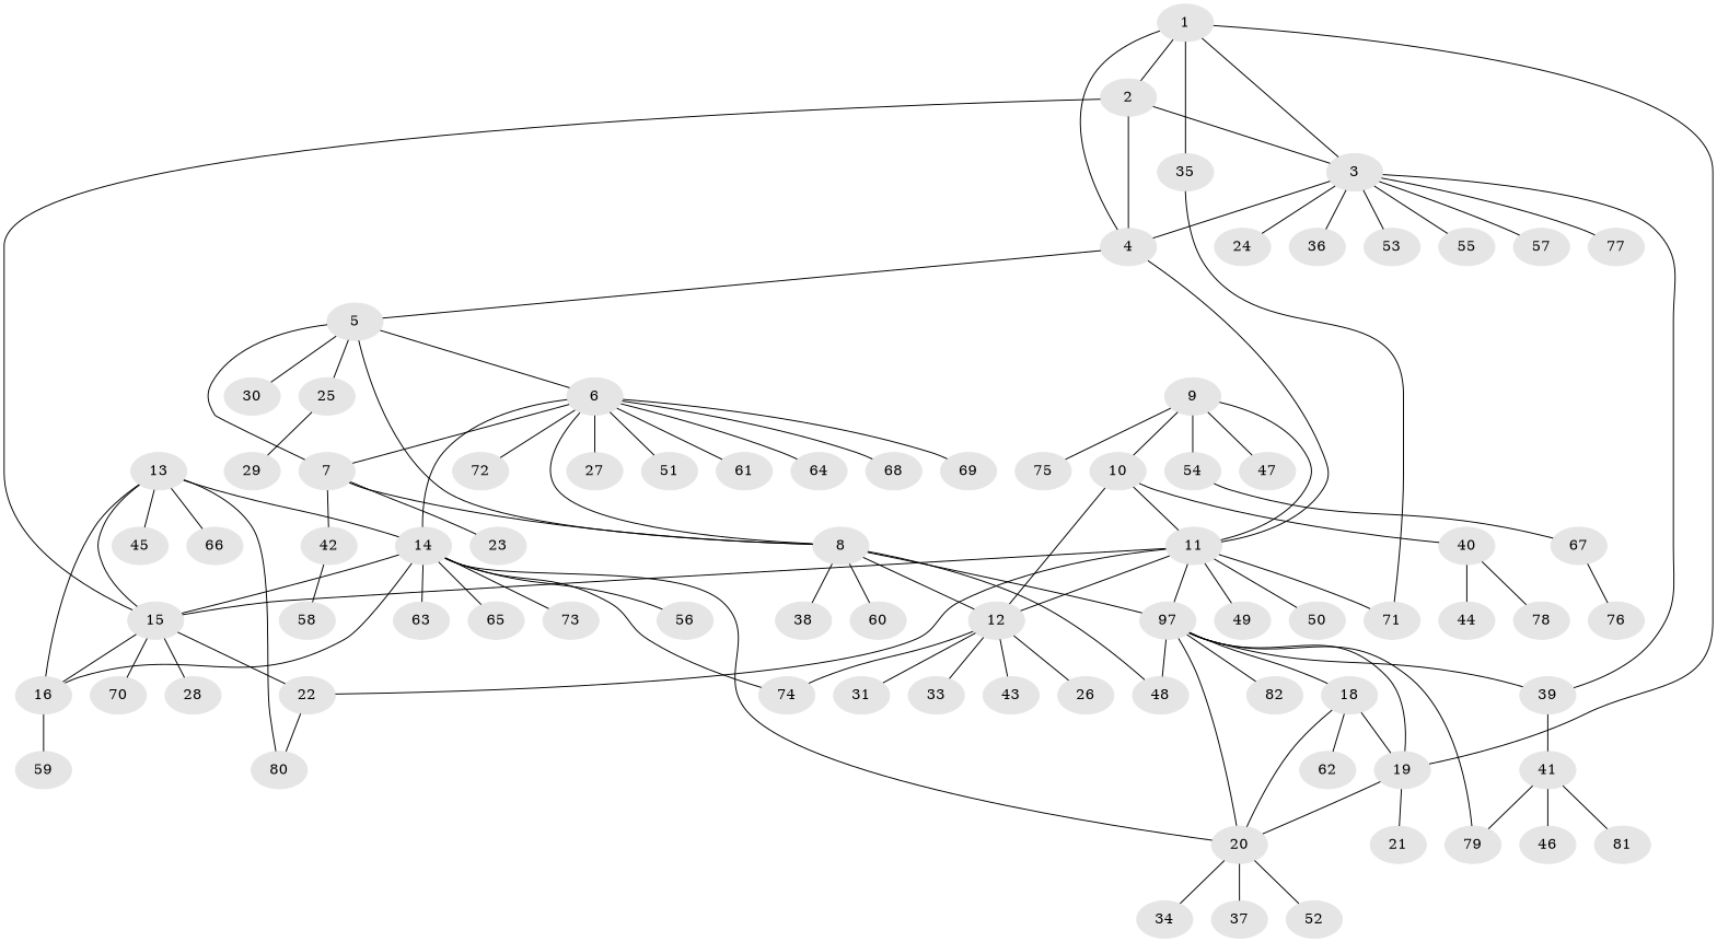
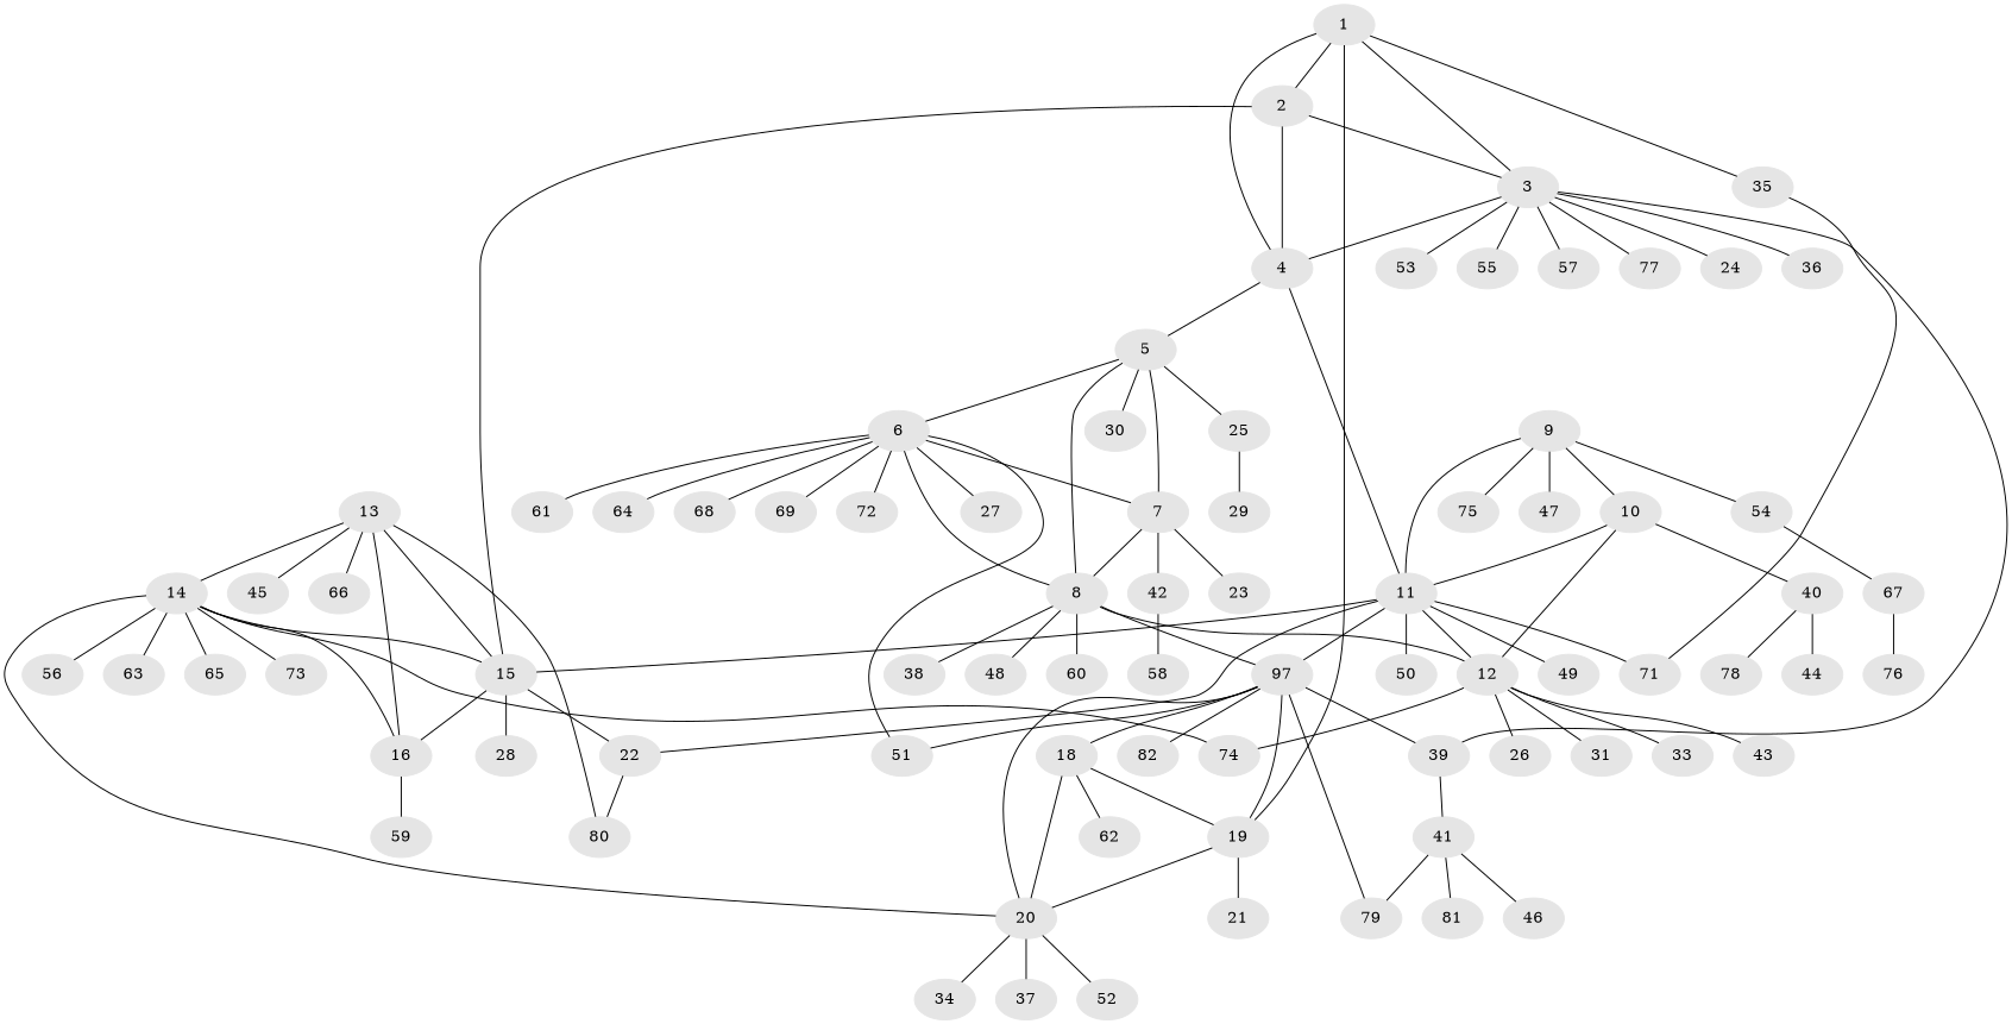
  graph {
    node [color=gray90 style=filled]
    1
    2
    3
    4
    19
    35
    15
    24
    36
    39
    53
    55
    57
    77
    5
    11
    20
    21
    71
    22
    16
    28
-   70
    41
    6
    7
    8
    25
    30
    12
    n31 [label=97]
    49
    50
    14
    27
    51
    61
    64
    68
    69
    72
    23
    42
    38
    48
    60
    29
    74
    56
    63
    65
    73
    58
    26
    31
    33
    43
    18
    n59 [label=82]
    79
    9
    10
    47
    54
    75
    40
    67
    44
    78
    80
    13
    45
    66
    59
    34
    37
    52
    62
    46
    81
    76
    1 -- 2
    1 -- 3
    1 -- 4
    1 -- 19
    1 -- 35
    2 -- 3
    2 -- 4
    2 -- 15
    3 -- 4
    3 -- 24
    3 -- 36
    3 -- 39
    3 -- 53
    3 -- 55
    3 -- 57
    3 -- 77
    4 -- 5
    4 -- 11
    19 -- 20
    19 -- 21
    35 -- 71
    15 -- 22
    15 -- 16
    15 -- 28
-   15 -- 70
    39 -- 41
    5 -- 6
    5 -- 7
    5 -- 8
    5 -- 25
    5 -- 30
    11 -- 15
    11 -- 71
    11 -- 22
    11 -- 12
    11 -- n31
    11 -- 49
    11 -- 50
    20 -- 34
    20 -- 37
    20 -- 52
    22 -- 80
    16 -- 59
    41 -- 79
    41 -- 46
    41 -- 81
    6 -- 7
    6 -- 8
-   6 -- 14
    6 -- 27
    6 -- 51
    6 -- 61
    6 -- 64
    6 -- 68
    6 -- 69
    6 -- 72
    7 -- 8
    7 -- 23
    7 -- 42
    8 -- 12
    8 -- n31
    8 -- 38
    8 -- 48
    8 -- 60
    25 -- 29
    12 -- 74
    12 -- 26
    12 -- 31
    12 -- 33
    12 -- 43
    n31 -- 19
    n31 -- 39
    n31 -- 20
-   n31 -- 48
+   n31 -- 51
    n31 -- 18
    n31 -- n59
    n31 -- 79
    14 -- 15
    14 -- 20
    14 -- 16
    14 -- 74
    14 -- 56
    14 -- 63
    14 -- 65
    14 -- 73
    42 -- 58
    18 -- 19
    18 -- 20
    18 -- 62
    9 -- 11
    9 -- 10
    9 -- 47
    9 -- 54
    9 -- 75
    10 -- 11
    10 -- 12
    10 -- 40
    54 -- 67
    40 -- 44
    40 -- 78
    67 -- 76
    13 -- 15
    13 -- 16
    13 -- 14
    13 -- 80
    13 -- 45
    13 -- 66
  }
